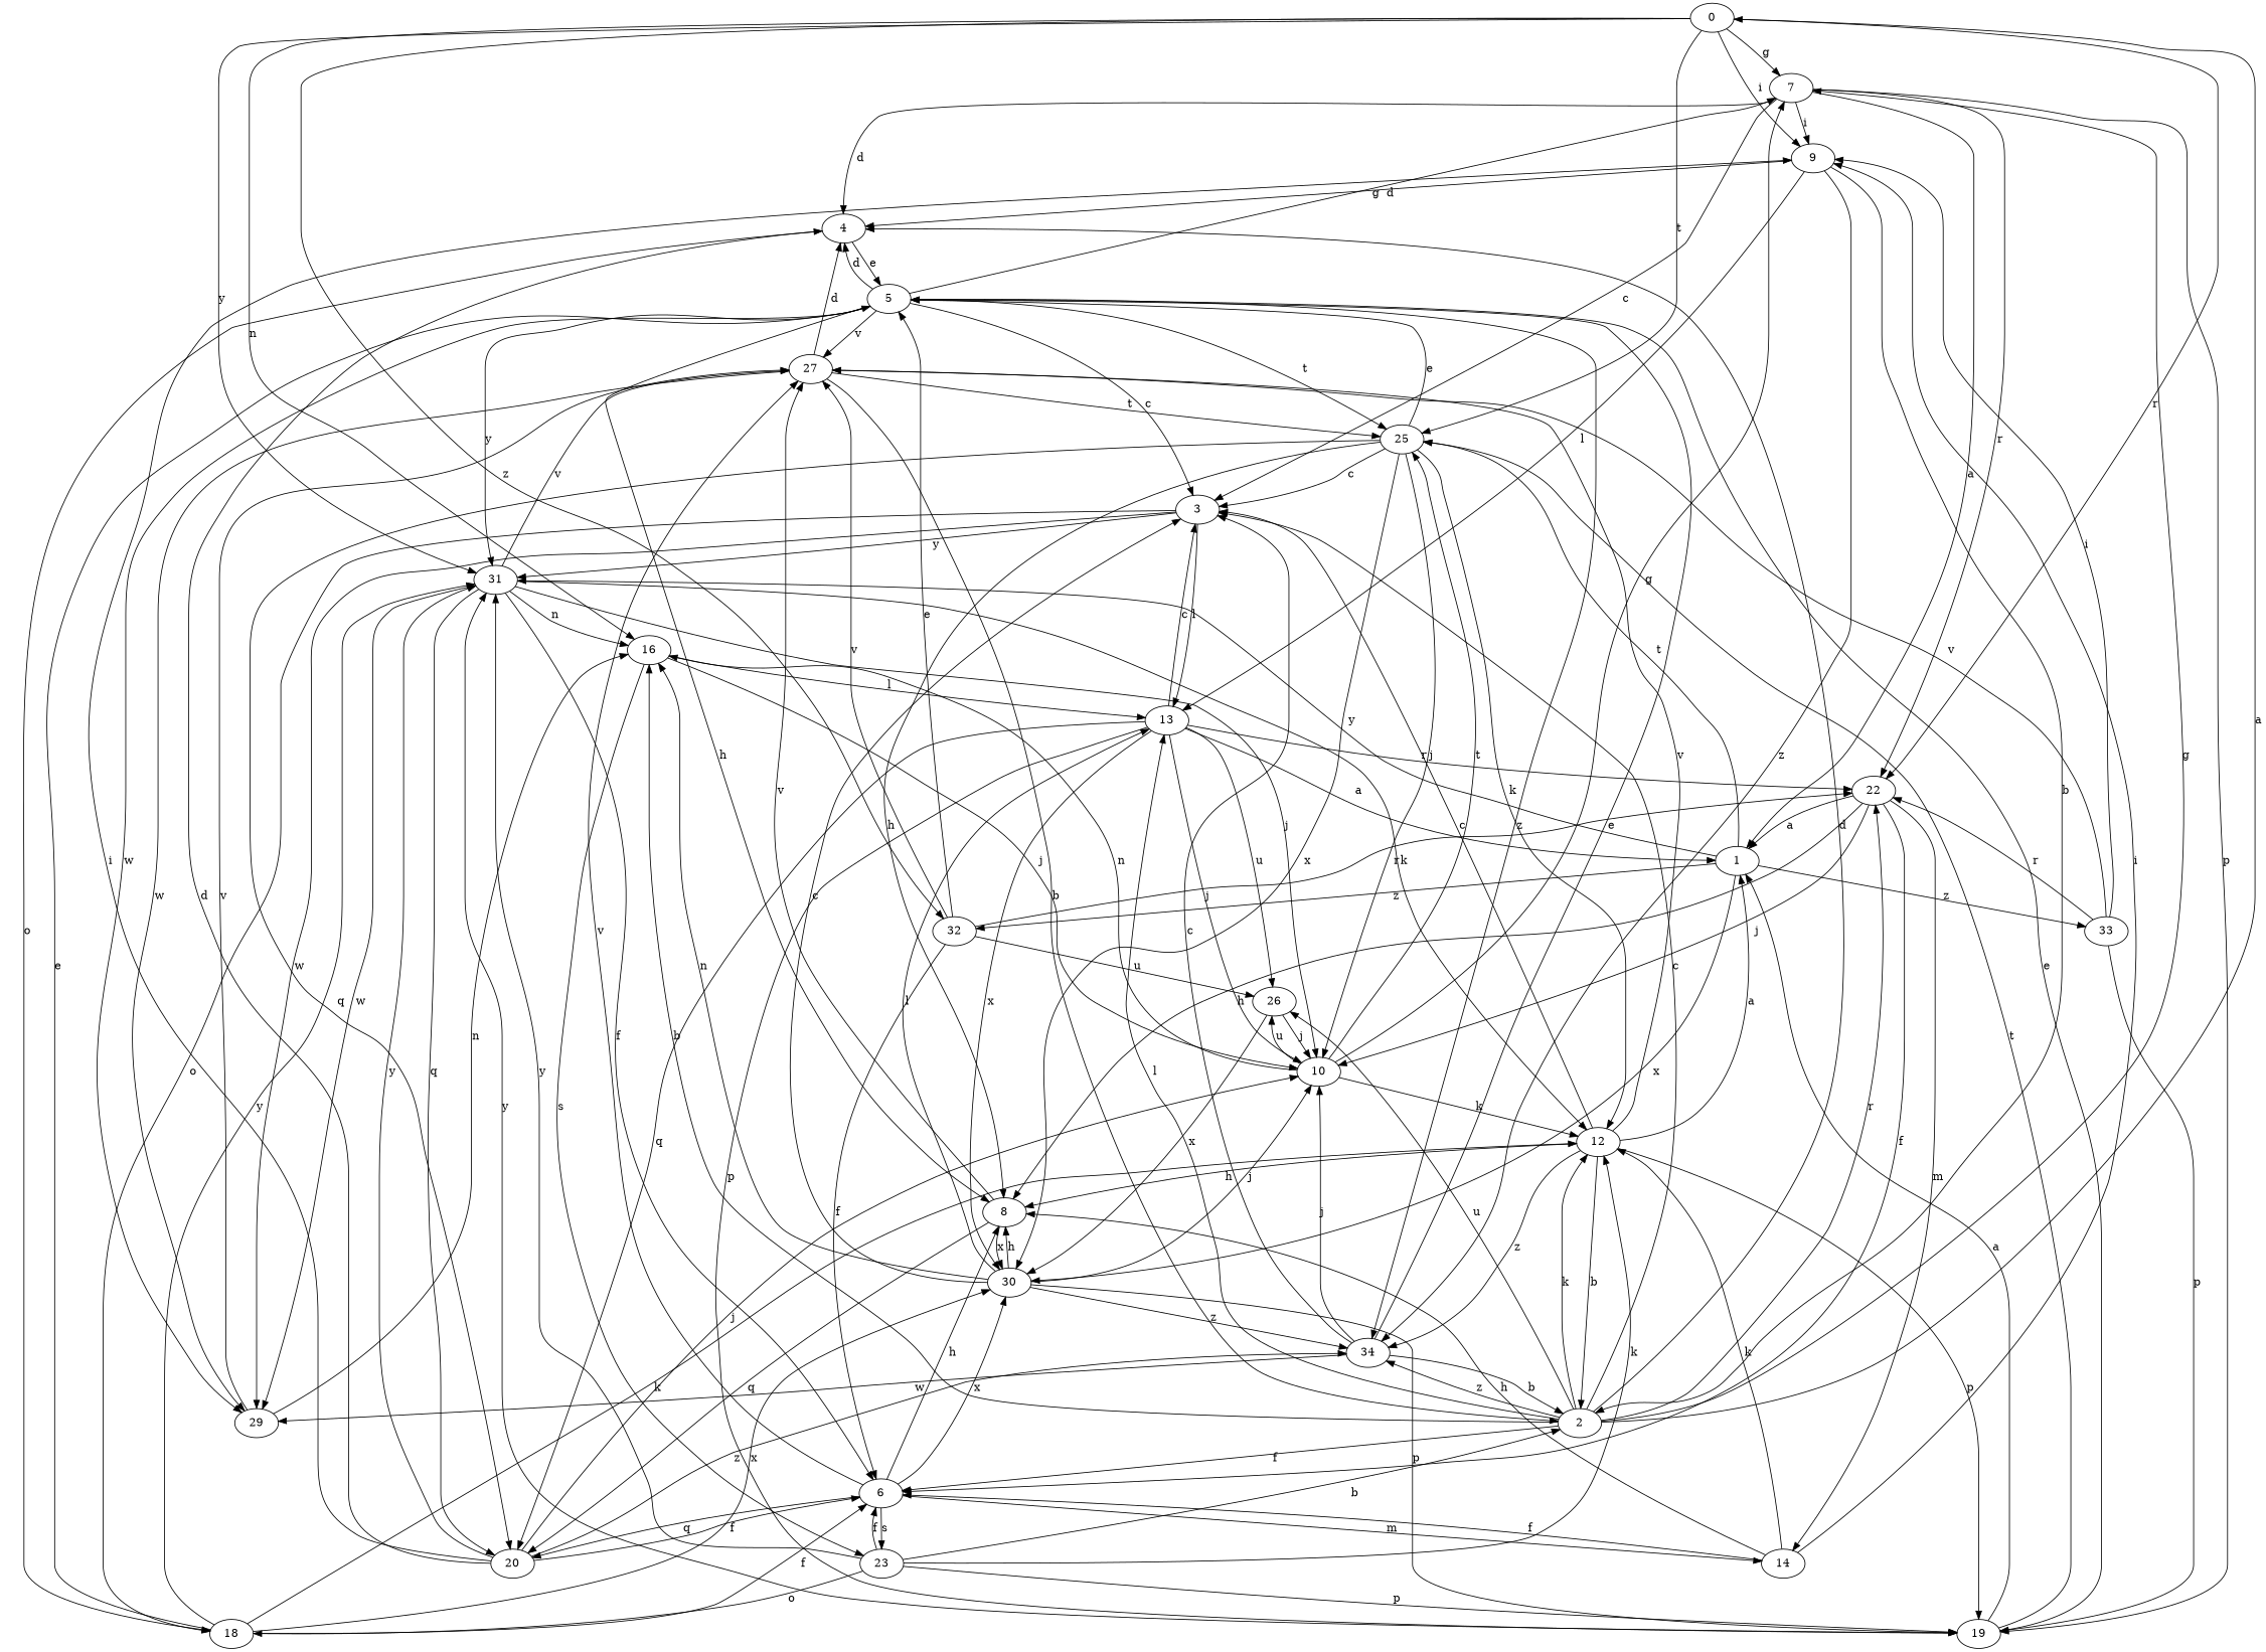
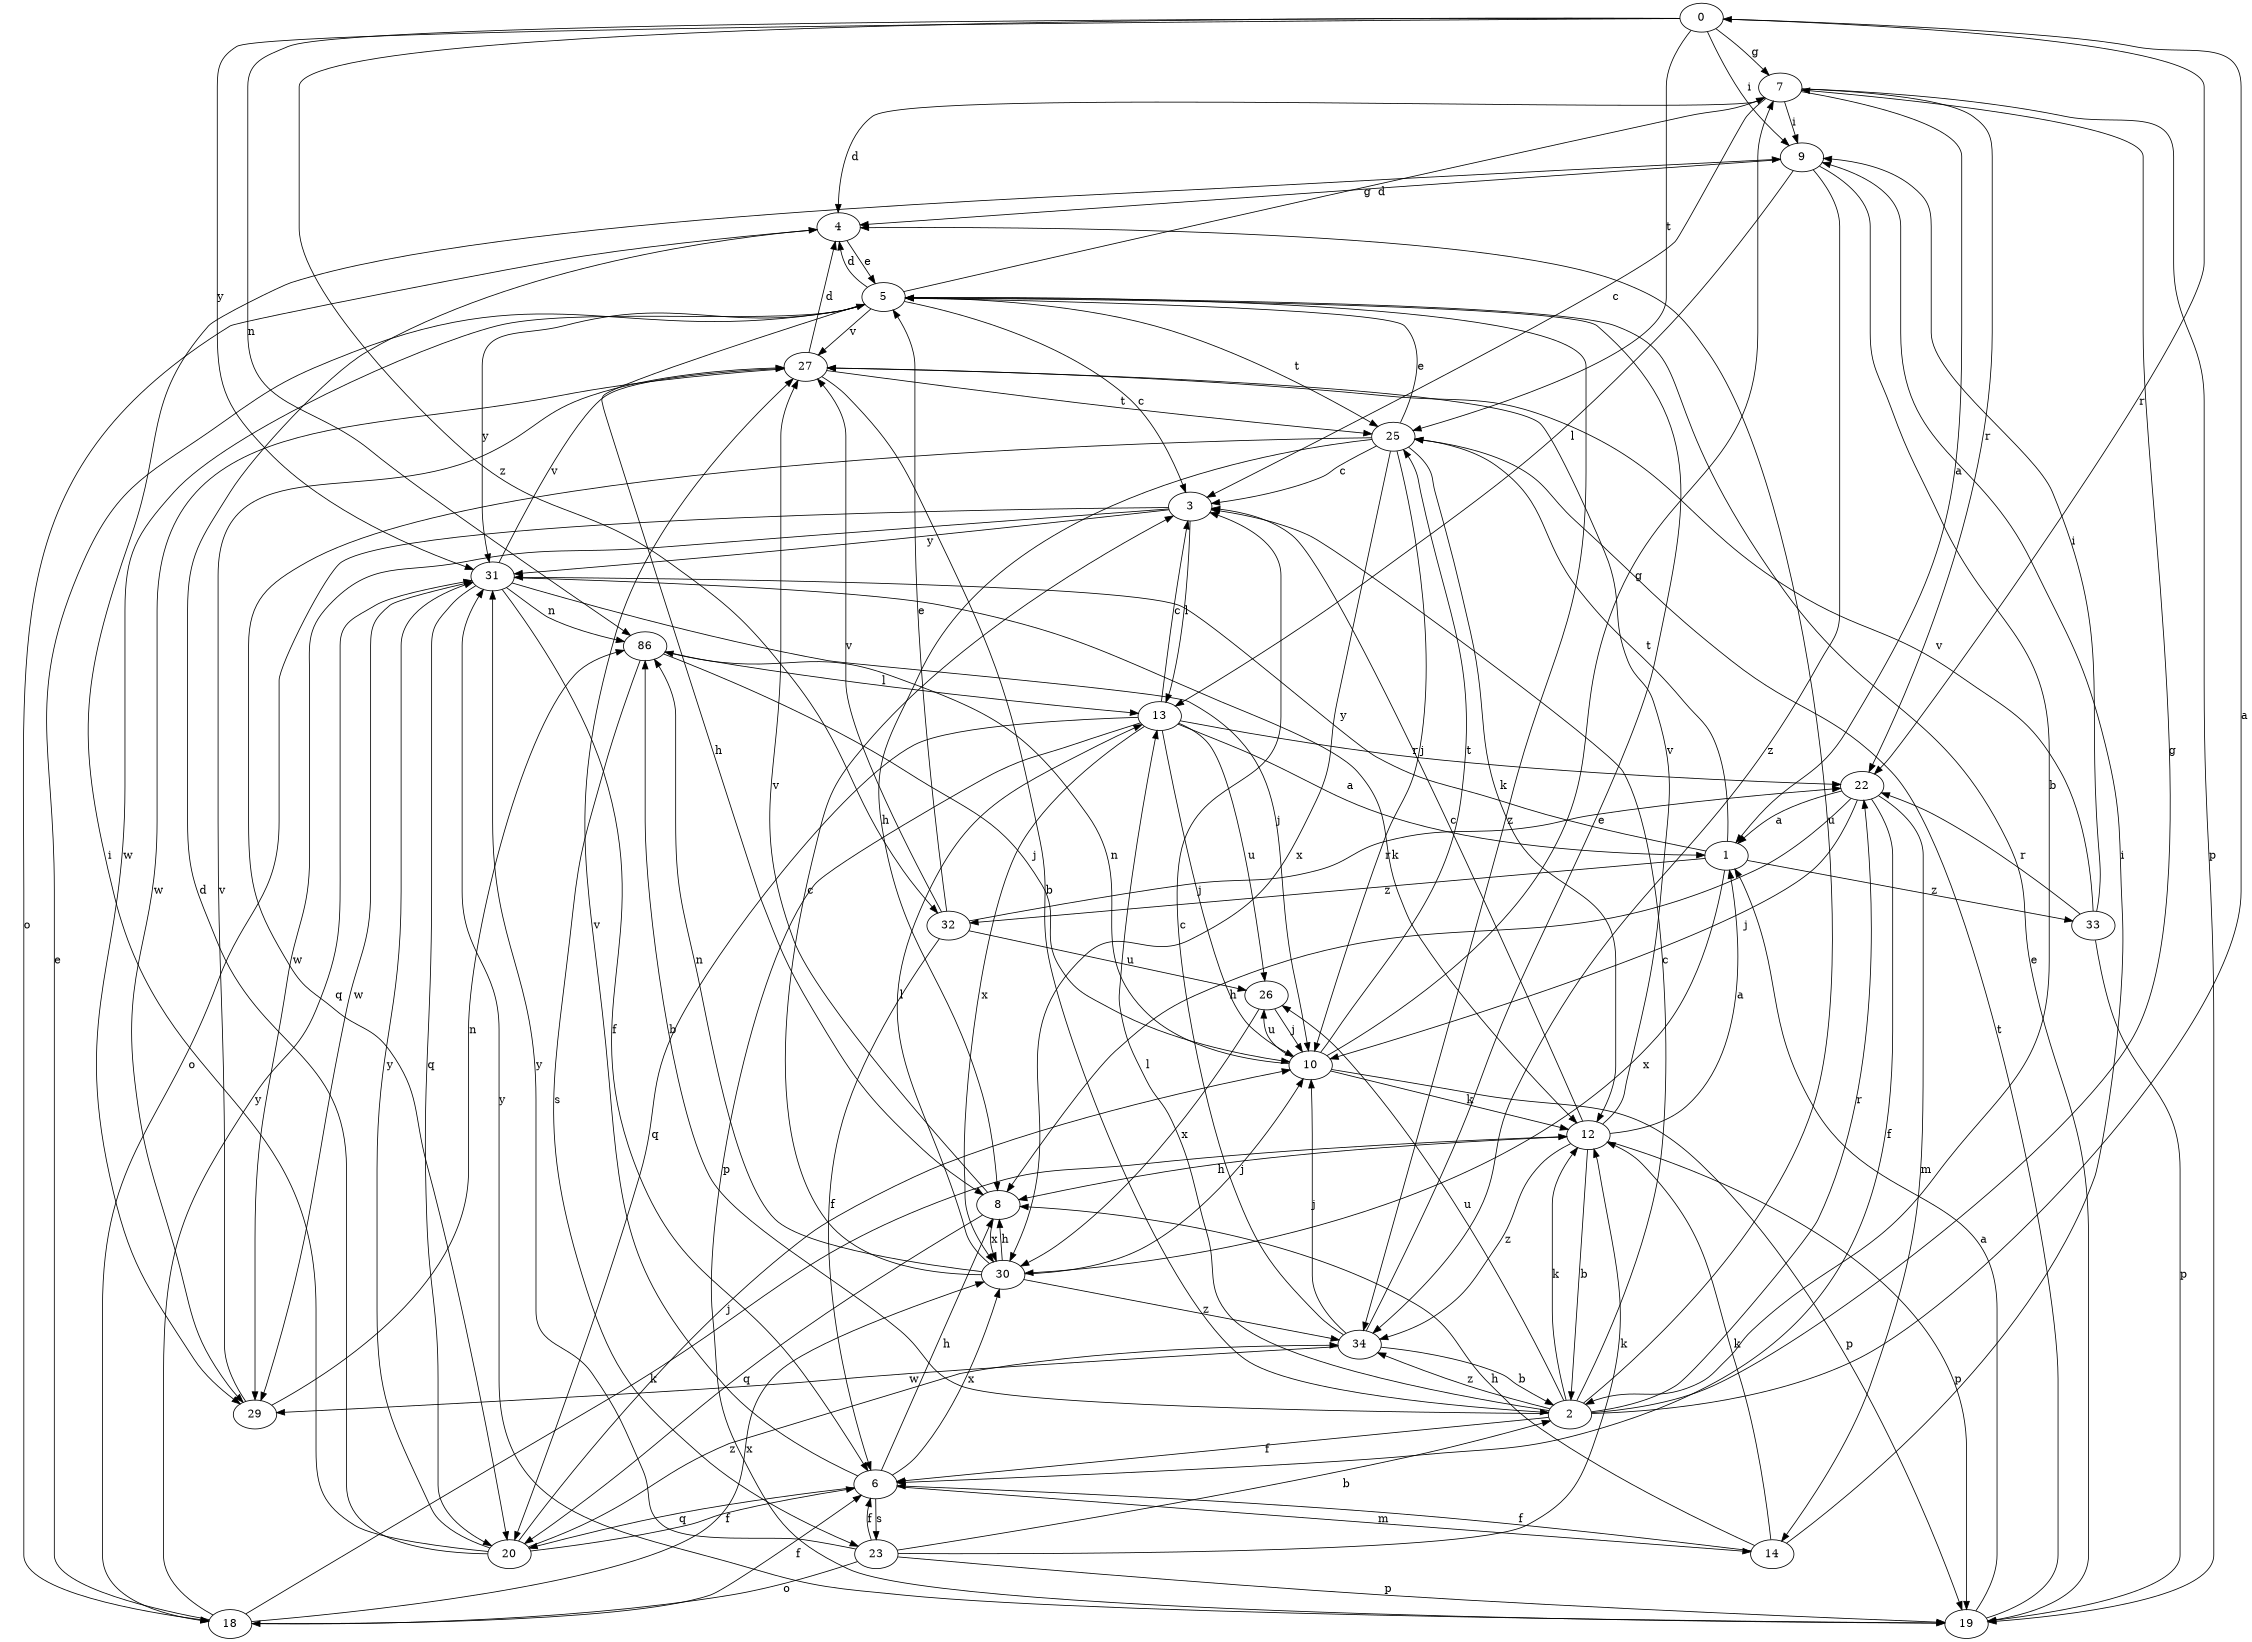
  strict digraph {
    0
    7
    9
-   16
+   16 [label=86]
    22
    25
    31
    32
    1
    3
    4
    19
    2
    13
    34
    23
    10
    6
    8
    14
    30
    12
    5
    20
    29
    27
    26
    33
    18
    0 -> 7 [label=g]
    0 -> 9 [label=i]
    0 -> 16 [label=n]
    0 -> 22 [label=r]
    0 -> 25 [label=t]
    0 -> 31 [label=y]
    0 -> 32 [label=z]
    7 -> 9 [label=i]
    7 -> 22 [label=r]
    7 -> 1 [label=a]
    7 -> 3 [label=c]
    7 -> 4 [label=d]
    7 -> 19 [label=p]
    9 -> 4 [label=d]
    9 -> 2 [label=b]
    9 -> 13 [label=l]
    9 -> 34 [label=z]
    16 -> 13 [label=l]
    16 -> 23 [label=s]
    16 -> 10 [label=j]
    22 -> 1 [label=a]
    22 -> 10 [label=j]
    22 -> 6 [label=f]
    22 -> 8 [label=h]
    22 -> 14 [label=m]
    25 -> 3 [label=c]
    25 -> 10 [label=j]
    25 -> 8 [label=h]
    25 -> 30 [label=x]
    25 -> 12 [label=k]
    25 -> 5 [label=e]
    25 -> 20 [label=q]
    31 -> 16 [label=n]
    31 -> 10 [label=j]
    31 -> 6 [label=f]
    31 -> 12 [label=k]
    31 -> 20 [label=q]
    31 -> 29 [label=w]
    31 -> 27 [label=v]
    32 -> 22 [label=r]
    32 -> 6 [label=f]
    32 -> 5 [label=e]
    32 -> 27 [label=v]
    32 -> 26 [label=u]
    1 -> 25 [label=t]
    1 -> 31 [label=y]
    1 -> 32 [label=z]
    1 -> 30 [label=x]
    1 -> 33 [label=z]
    3 -> 31 [label=y]
    3 -> 13 [label=l]
    3 -> 29 [label=w]
    3 -> 18 [label=o]
    4 -> 5 [label=e]
    4 -> 18 [label=o]
    19 -> 25 [label=t]
    19 -> 31 [label=y]
    19 -> 1 [label=a]
    19 -> 5 [label=e]
    2 -> 0 [label=a]
    2 -> 7 [label=g]
    2 -> 16 [label=b]
    2 -> 22 [label=r]
    2 -> 3 [label=c]
-   2 -> 4 [label=d]
+   2 -> 4 [label=u]
    2 -> 13 [label=l]
    2 -> 34 [label=z]
    2 -> 6 [label=f]
    2 -> 12 [label=k]
    2 -> 26 [label=u]
    13 -> 22 [label=r]
    13 -> 1 [label=a]
    13 -> 3 [label=c]
    13 -> 19 [label=p]
    13 -> 10 [label=j]
    13 -> 30 [label=x]
    13 -> 20 [label=q]
    13 -> 26 [label=u]
    34 -> 3 [label=c]
    34 -> 2 [label=b]
    34 -> 10 [label=j]
    34 -> 5 [label=e]
    34 -> 29 [label=w]
    23 -> 31 [label=y]
    23 -> 19 [label=p]
    23 -> 2 [label=b]
    23 -> 6 [label=f]
    23 -> 12 [label=k]
    23 -> 18 [label=o]
    10 -> 7 [label=g]
    10 -> 16 [label=n]
    10 -> 25 [label=t]
    10 -> 12 [label=k]
    10 -> 26 [label=u]
    6 -> 23 [label=s]
    6 -> 8 [label=h]
    6 -> 14 [label=m]
    6 -> 30 [label=x]
    6 -> 20 [label=q]
    6 -> 27 [label=v]
    8 -> 30 [label=x]
    8 -> 20 [label=q]
    8 -> 27 [label=v]
    14 -> 9 [label=i]
    14 -> 6 [label=f]
    14 -> 8 [label=h]
    14 -> 12 [label=k]
    30 -> 16 [label=n]
    30 -> 3 [label=c]
-   30 -> 19 [label=p]
+   10 -> 19 [label=p]
    30 -> 13 [label=l]
    30 -> 34 [label=z]
    30 -> 10 [label=j]
    30 -> 8 [label=h]
    12 -> 1 [label=a]
    12 -> 3 [label=c]
    12 -> 19 [label=p]
    12 -> 2 [label=b]
    12 -> 34 [label=z]
    12 -> 8 [label=h]
    12 -> 27 [label=v]
    5 -> 7 [label=g]
    5 -> 25 [label=t]
    5 -> 31 [label=y]
    5 -> 3 [label=c]
    5 -> 4 [label=d]
    5 -> 34 [label=z]
    5 -> 8 [label=h]
    5 -> 29 [label=w]
    5 -> 27 [label=v]
    20 -> 9 [label=i]
    20 -> 31 [label=y]
    20 -> 4 [label=d]
    20 -> 34 [label=z]
    20 -> 10 [label=j]
    20 -> 6 [label=f]
    29 -> 16 [label=n]
    29 -> 27 [label=v]
    27 -> 25 [label=t]
    27 -> 4 [label=d]
    27 -> 2 [label=b]
    27 -> 29 [label=w]
    26 -> 10 [label=j]
    26 -> 30 [label=x]
    33 -> 9 [label=i]
    33 -> 22 [label=r]
    33 -> 19 [label=p]
    33 -> 27 [label=v]
    18 -> 31 [label=y]
    18 -> 6 [label=f]
    18 -> 30 [label=x]
    18 -> 12 [label=k]
    18 -> 5 [label=e]
  }
